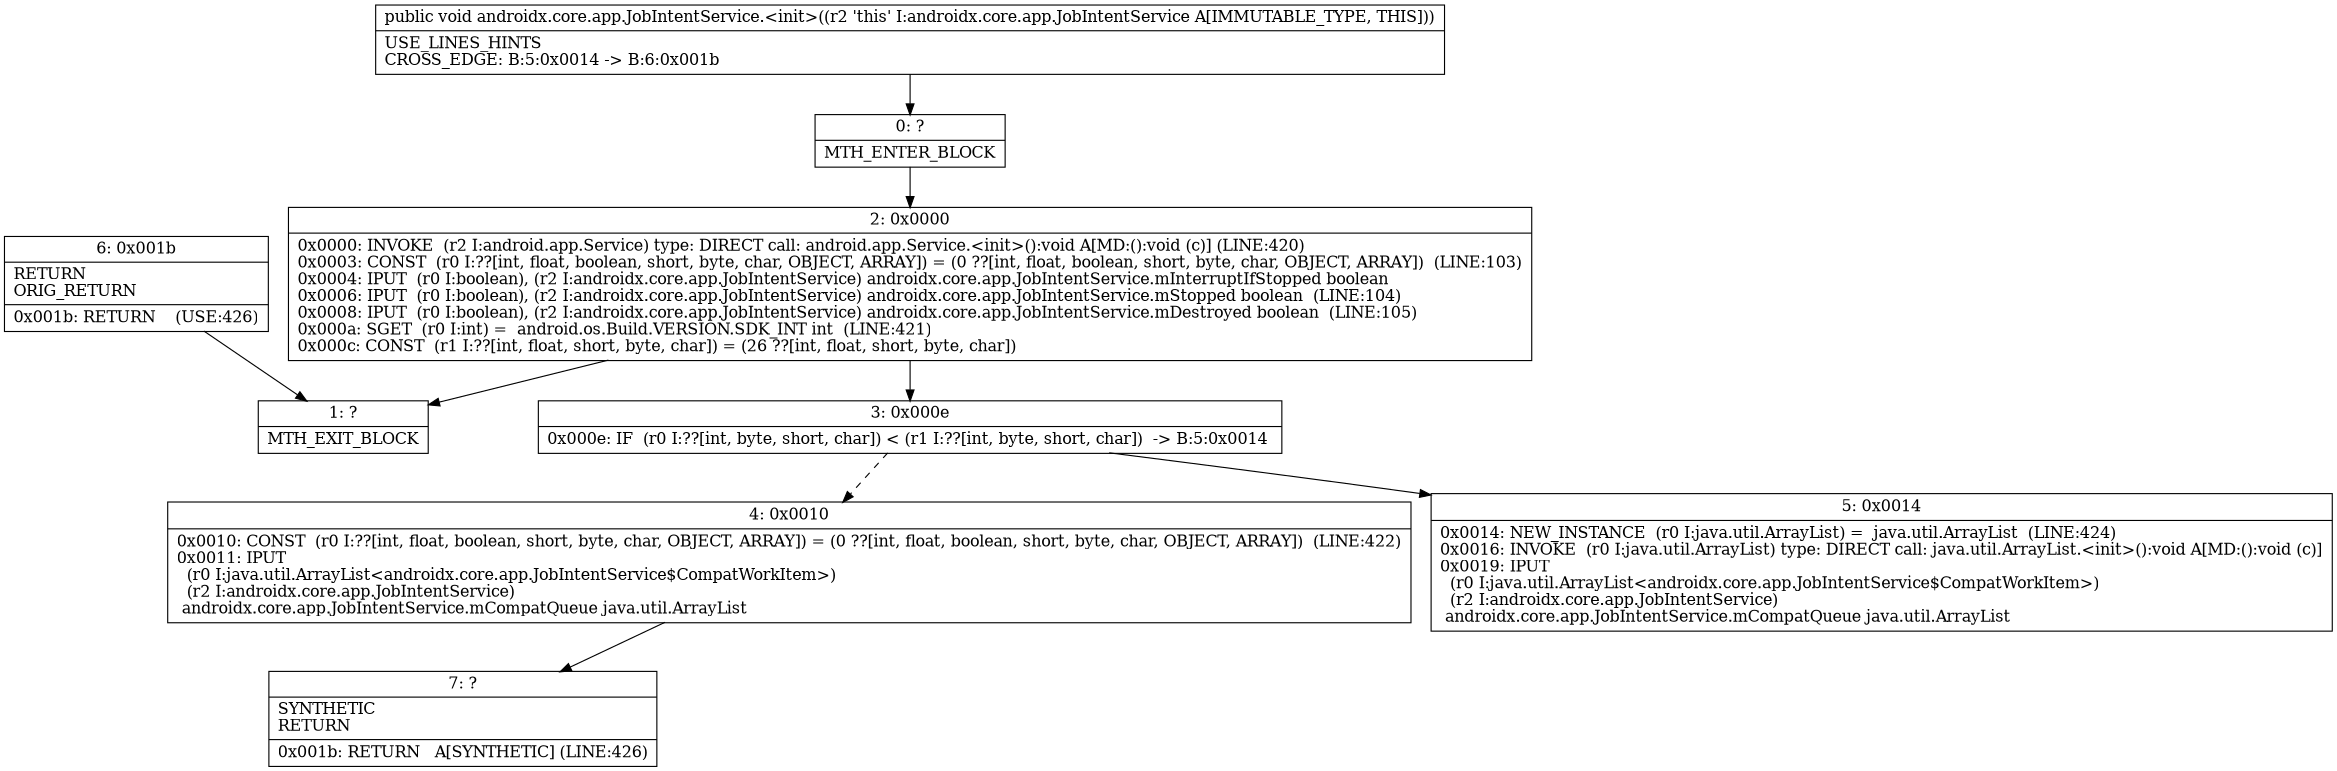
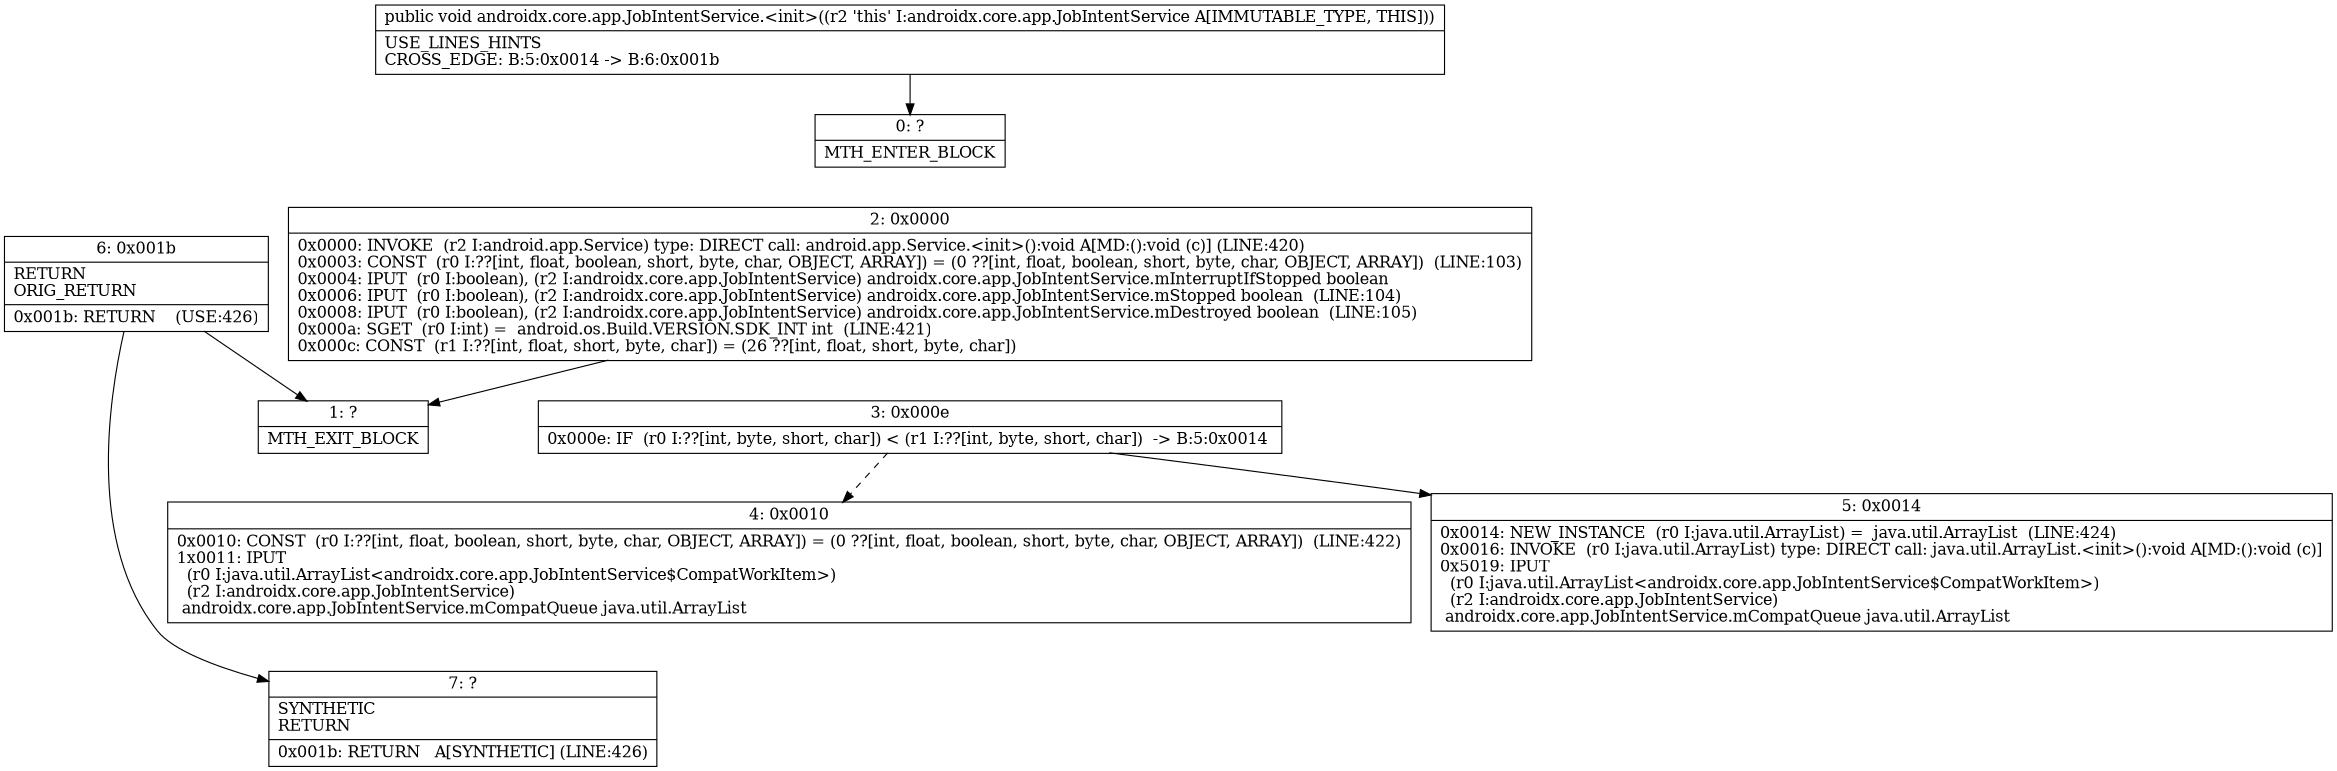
  digraph {
    node [shape=record]
    n1 [label="{0\:\ ?|MTH_ENTER_BLOCK\l}"]
    n2 [label="{2\:\ 0x0000|0x0000: INVOKE  (r2 I:android.app.Service) type: DIRECT call: android.app.Service.\<init\>():void A[MD:():void (c)] (LINE:420)\l0x0003: CONST  (r0 I:??[int, float, boolean, short, byte, char, OBJECT, ARRAY]) = (0 ??[int, float, boolean, short, byte, char, OBJECT, ARRAY])  (LINE:103)\l0x0004: IPUT  (r0 I:boolean), (r2 I:androidx.core.app.JobIntentService) androidx.core.app.JobIntentService.mInterruptIfStopped boolean \l0x0006: IPUT  (r0 I:boolean), (r2 I:androidx.core.app.JobIntentService) androidx.core.app.JobIntentService.mStopped boolean  (LINE:104)\l0x0008: IPUT  (r0 I:boolean), (r2 I:androidx.core.app.JobIntentService) androidx.core.app.JobIntentService.mDestroyed boolean  (LINE:105)\l0x000a: SGET  (r0 I:int) =  android.os.Build.VERSION.SDK_INT int  (LINE:421)\l0x000c: CONST  (r1 I:??[int, float, short, byte, char]) = (26 ??[int, float, short, byte, char]) \l}"]
    n3 [label="{3\:\ 0x000e|0x000e: IF  (r0 I:??[int, byte, short, char]) \< (r1 I:??[int, byte, short, char])  \-\> B:5:0x0014 \l}"]
    n4 [label="{1\:\ ?|MTH_EXIT_BLOCK\l}"]
-   n5 [label="{4\:\ 0x0010|0x0010: CONST  (r0 I:??[int, float, boolean, short, byte, char, OBJECT, ARRAY]) = (0 ??[int, float, boolean, short, byte, char, OBJECT, ARRAY])  (LINE:422)\l0x0011: IPUT  \l  (r0 I:java.util.ArrayList\<androidx.core.app.JobIntentService$CompatWorkItem\>)\l  (r2 I:androidx.core.app.JobIntentService)\l androidx.core.app.JobIntentService.mCompatQueue java.util.ArrayList \l}"]
-   n6 [label="{5\:\ 0x0014|0x0014: NEW_INSTANCE  (r0 I:java.util.ArrayList) =  java.util.ArrayList  (LINE:424)\l0x0016: INVOKE  (r0 I:java.util.ArrayList) type: DIRECT call: java.util.ArrayList.\<init\>():void A[MD:():void (c)]\l0x0019: IPUT  \l  (r0 I:java.util.ArrayList\<androidx.core.app.JobIntentService$CompatWorkItem\>)\l  (r2 I:androidx.core.app.JobIntentService)\l androidx.core.app.JobIntentService.mCompatQueue java.util.ArrayList \l}"]
+   n5 [label="{4\:\ 0x0010|0x0010: CONST  (r0 I:??[int, float, boolean, short, byte, char, OBJECT, ARRAY]) = (0 ??[int, float, boolean, short, byte, char, OBJECT, ARRAY])  (LINE:422)\l1x0011: IPUT  \l  (r0 I:java.util.ArrayList\<androidx.core.app.JobIntentService$CompatWorkItem\>)\l  (r2 I:androidx.core.app.JobIntentService)\l androidx.core.app.JobIntentService.mCompatQueue java.util.ArrayList \l}"]
+   n6 [label="{5\:\ 0x0014|0x0014: NEW_INSTANCE  (r0 I:java.util.ArrayList) =  java.util.ArrayList  (LINE:424)\l0x0016: INVOKE  (r0 I:java.util.ArrayList) type: DIRECT call: java.util.ArrayList.\<init\>():void A[MD:():void (c)]\l0x5019: IPUT  \l  (r0 I:java.util.ArrayList\<androidx.core.app.JobIntentService$CompatWorkItem\>)\l  (r2 I:androidx.core.app.JobIntentService)\l androidx.core.app.JobIntentService.mCompatQueue java.util.ArrayList \l}"]
    n7 [label="{7\:\ ?|SYNTHETIC\lRETURN\l|0x001b: RETURN   A[SYNTHETIC] (LINE:426)\l}"]
    n8 [label="{6\:\ 0x001b|RETURN\lORIG_RETURN\l|0x001b: RETURN    (USE:426)\l}"]
    n9 [label="{public void androidx.core.app.JobIntentService.\<init\>((r2 'this' I:androidx.core.app.JobIntentService A[IMMUTABLE_TYPE, THIS]))  | USE_LINES_HINTS\lCROSS_EDGE: B:5:0x0014 \-\> B:6:0x001b\l}"]
-   n1 -> n2
-   n2 -> n3
    n2 -> n4
    n3 -> n5 [style=dashed]
    n3 -> n6
-   n5 -> n7
+   n8 -> n7
    n8 -> n4
    n9 -> n1
  }
